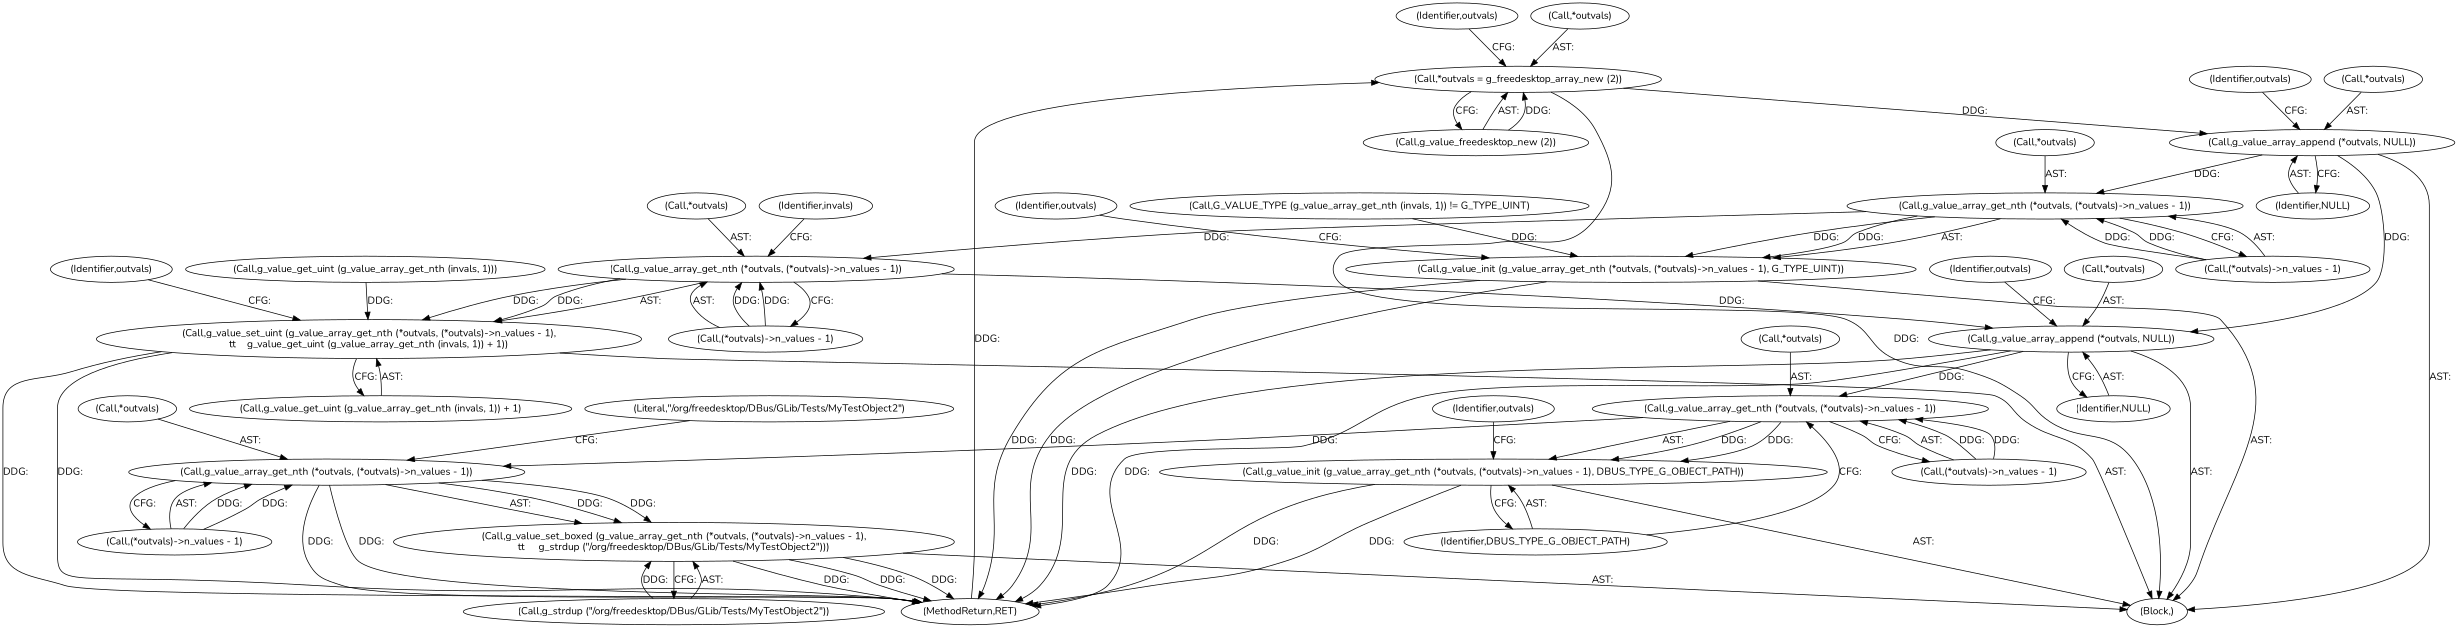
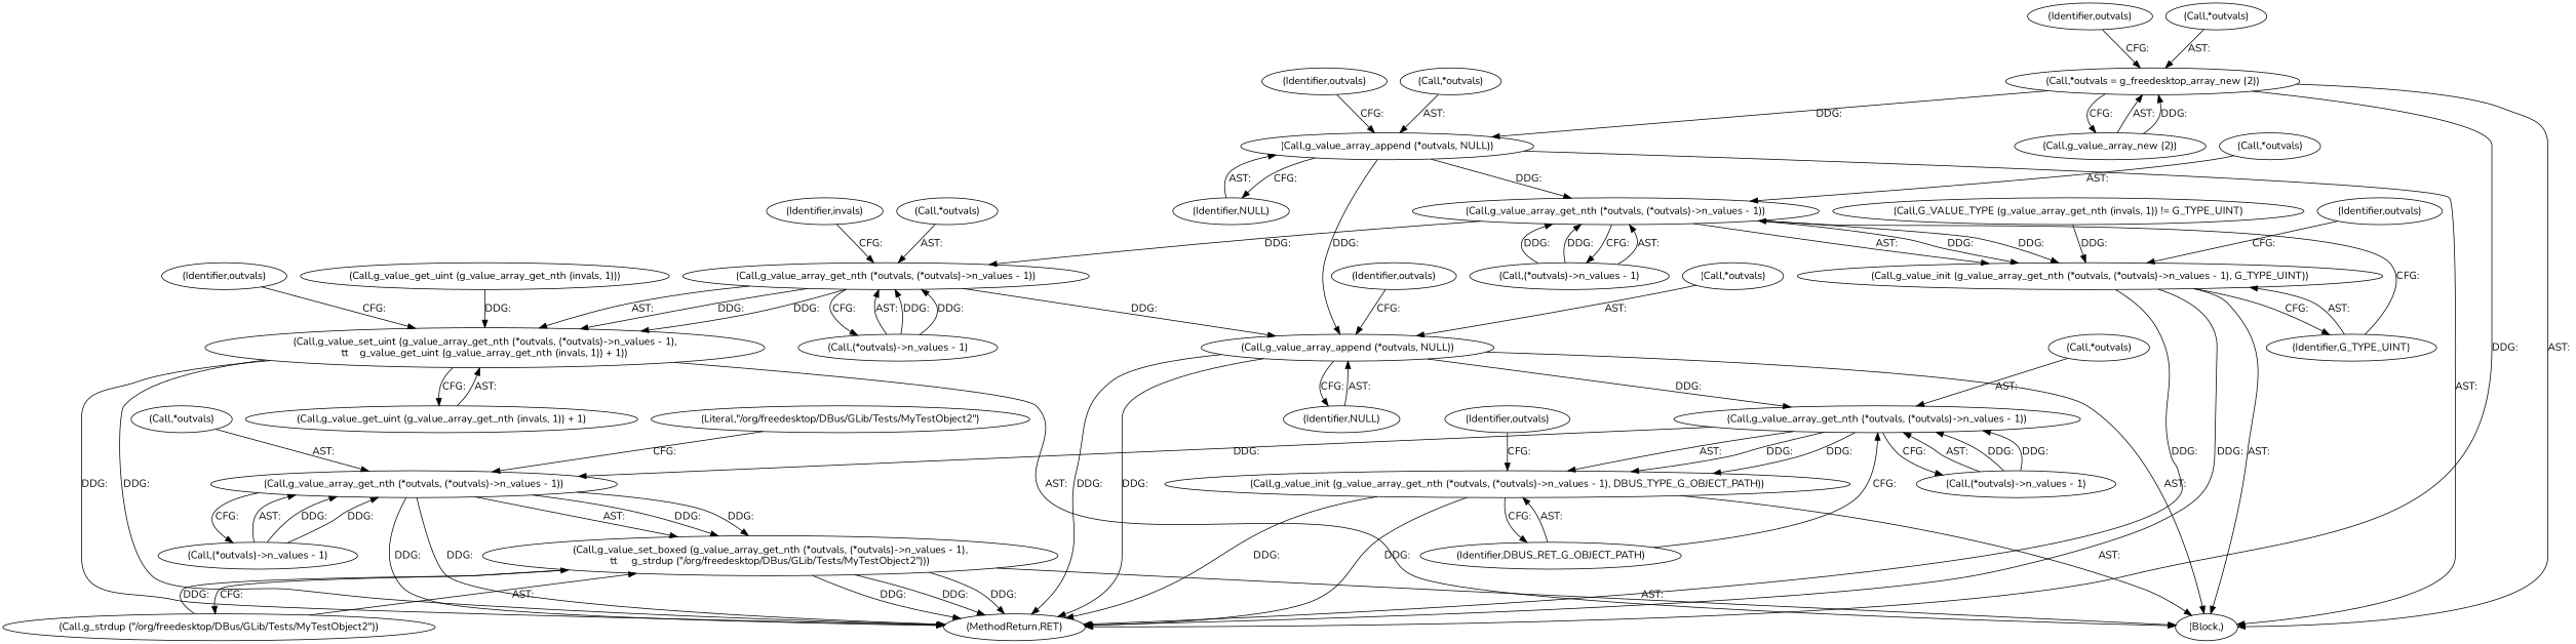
  digraph {
    fontname=Nunito
    node [fontname=Nunito]
    edge [fontname=Nunito]
    n1 [label="(Call,*outvals = g_freedesktop_array_new (2))"]
-   n2 [label="(Call,g_value_freedesktop_new (2))"]
+   n2 [label="(Call,g_value_array_new (2))"]
    n3 [label="(Call,g_value_array_append (*outvals, NULL))"]
    n4 [label="(Block,)"]
    n5 [label="(MethodReturn,RET)"]
    n6 [label="(Call,g_value_array_get_nth (*outvals, (*outvals)->n_values - 1))"]
    n7 [label="(Call,g_value_array_append (*outvals, NULL))"]
    n8 [label="(Identifier,NULL)"]
    n9 [label="(Call,g_value_init (g_value_array_get_nth (*outvals, (*outvals)->n_values - 1), G_TYPE_UINT))"]
    n10 [label="(Call,g_value_array_get_nth (*outvals, (*outvals)->n_values - 1))"]
    n11 [label="(Call,(*outvals)->n_values - 1)"]
    n12 [label="(Call,g_value_array_get_nth (*outvals, (*outvals)->n_values - 1))"]
    n13 [label="(Identifier,NULL)"]
+   n14 [label="(Identifier,G_TYPE_UINT)"]
    n15 [label="(Call,g_value_set_uint (g_value_array_get_nth (*outvals, (*outvals)->n_values - 1),\n\t\t    g_value_get_uint (g_value_array_get_nth (invals, 1)) + 1))"]
    n16 [label="(Call,(*outvals)->n_values - 1)"]
    n17 [label="(Call,g_value_get_uint (g_value_array_get_nth (invals, 1)) + 1)"]
    n18 [label="(Call,g_value_init (g_value_array_get_nth (*outvals, (*outvals)->n_values - 1), DBUS_TYPE_G_OBJECT_PATH))"]
    n19 [label="(Call,g_value_array_get_nth (*outvals, (*outvals)->n_values - 1))"]
    n20 [label="(Call,(*outvals)->n_values - 1)"]
-   n21 [label="(Identifier,DBUS_TYPE_G_OBJECT_PATH)"]
+   n21 [label="(Identifier,DBUS_RET_G_OBJECT_PATH)"]
    n22 [label="(Call,g_value_set_boxed (g_value_array_get_nth (*outvals, (*outvals)->n_values - 1),\n\t\t     g_strdup (\"/org/freedesktop/DBus/GLib/Tests/MyTestObject2\")))"]
    n23 [label="(Call,(*outvals)->n_values - 1)"]
    n24 [label="(Call,g_strdup (\"/org/freedesktop/DBus/GLib/Tests/MyTestObject2\"))"]
    n25 [label="(Call,*outvals)"]
    n26 [label="(Identifier,outvals)"]
    n27 [label="(Identifier,outvals)"]
    n28 [label="(Call,*outvals)"]
    n29 [label="(Identifier,outvals)"]
    n30 [label="(Identifier,invals)"]
    n31 [label="(Call,*outvals)"]
    n32 [label="(Call,*outvals)"]
    n33 [label="(Identifier,outvals)"]
    n34 [label="(Call,G_VALUE_TYPE (g_value_array_get_nth (invals, 1)) != G_TYPE_UINT)"]
    n35 [label="(Call,*outvals)"]
    n36 [label="(Call,g_value_get_uint (g_value_array_get_nth (invals, 1)))"]
    n37 [label="(Identifier,outvals)"]
    n38 [label="(Identifier,outvals)"]
    n39 [label="(Literal,\"/org/freedesktop/DBus/GLib/Tests/MyTestObject2\")"]
    n40 [label="(Call,*outvals)"]
    n41 [label="(Call,*outvals)"]
    n1 -> n2 [label="CFG: "]
    n1 -> n3 [label="DDG: "]
-   n1 -> n4 [label="DDG: "]
-   n5 -> n1 [label="DDG: "]
+   n1 -> n4 [label="AST: "]
+   n1 -> n5 [label="DDG: "]
    n2 -> n1 [label="AST: "]
    n2 -> n1 [label="DDG: "]
    n3 -> n4 [label="AST: "]
    n3 -> n6 [label="DDG: "]
    n3 -> n7 [label="DDG: "]
    n3 -> n8 [label="CFG: "]
    n6 -> n9 [label="AST: "]
    n6 -> n9 [label="DDG: "]
    n6 -> n9 [label="DDG: "]
    n6 -> n10 [label="DDG: "]
    n6 -> n11 [label="CFG: "]
    n7 -> n4 [label="AST: "]
    n7 -> n5 [label="DDG: "]
    n7 -> n5 [label="DDG: "]
    n7 -> n12 [label="DDG: "]
    n7 -> n13 [label="CFG: "]
    n8 -> n3 [label="AST: "]
    n9 -> n4 [label="AST: "]
    n9 -> n5 [label="DDG: "]
    n9 -> n5 [label="DDG: "]
+   n9 -> n14 [label="CFG: "]
    n10 -> n7 [label="DDG: "]
    n10 -> n15 [label="AST: "]
    n10 -> n15 [label="DDG: "]
    n10 -> n15 [label="DDG: "]
    n10 -> n16 [label="CFG: "]
    n11 -> n6 [label="AST: "]
    n11 -> n6 [label="DDG: "]
    n11 -> n6 [label="DDG: "]
    n12 -> n18 [label="AST: "]
    n12 -> n18 [label="DDG: "]
    n12 -> n18 [label="DDG: "]
    n12 -> n19 [label="DDG: "]
    n12 -> n20 [label="CFG: "]
    n13 -> n7 [label="AST: "]
+   n14 -> n6 [label="CFG: "]
+   n14 -> n9 [label="AST: "]
    n15 -> n4 [label="AST: "]
    n15 -> n5 [label="DDG: "]
    n15 -> n5 [label="DDG: "]
    n15 -> n17 [label="CFG: "]
    n16 -> n10 [label="AST: "]
    n16 -> n10 [label="DDG: "]
    n16 -> n10 [label="DDG: "]
    n17 -> n15 [label="AST: "]
    n18 -> n4 [label="AST: "]
    n18 -> n5 [label="DDG: "]
    n18 -> n5 [label="DDG: "]
    n18 -> n21 [label="CFG: "]
    n19 -> n5 [label="DDG: "]
    n19 -> n5 [label="DDG: "]
    n19 -> n22 [label="AST: "]
    n19 -> n22 [label="DDG: "]
    n19 -> n22 [label="DDG: "]
    n19 -> n23 [label="CFG: "]
    n20 -> n12 [label="AST: "]
    n20 -> n12 [label="DDG: "]
    n20 -> n12 [label="DDG: "]
    n21 -> n12 [label="CFG: "]
    n21 -> n18 [label="AST: "]
    n22 -> n4 [label="AST: "]
    n22 -> n5 [label="DDG: "]
    n22 -> n5 [label="DDG: "]
    n22 -> n5 [label="DDG: "]
    n22 -> n24 [label="CFG: "]
    n23 -> n19 [label="AST: "]
    n23 -> n19 [label="DDG: "]
    n23 -> n19 [label="DDG: "]
    n24 -> n22 [label="AST: "]
    n24 -> n22 [label="DDG: "]
    n25 -> n19 [label="AST: "]
    n26 -> n3 [label="CFG: "]
    n27 -> n15 [label="CFG: "]
    n28 -> n10 [label="AST: "]
    n29 -> n9 [label="CFG: "]
    n30 -> n10 [label="CFG: "]
    n31 -> n7 [label="AST: "]
    n32 -> n3 [label="AST: "]
    n33 -> n1 [label="CFG: "]
    n34 -> n9 [label="DDG: "]
    n35 -> n1 [label="AST: "]
    n36 -> n15 [label="DDG: "]
    n37 -> n7 [label="CFG: "]
    n38 -> n18 [label="CFG: "]
    n39 -> n19 [label="CFG: "]
    n40 -> n6 [label="AST: "]
    n41 -> n12 [label="AST: "]
  }
